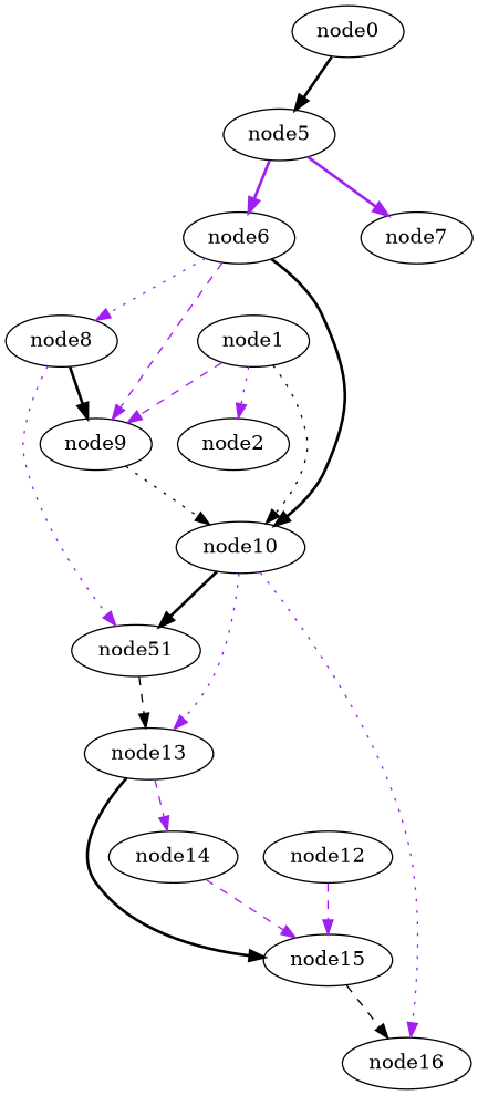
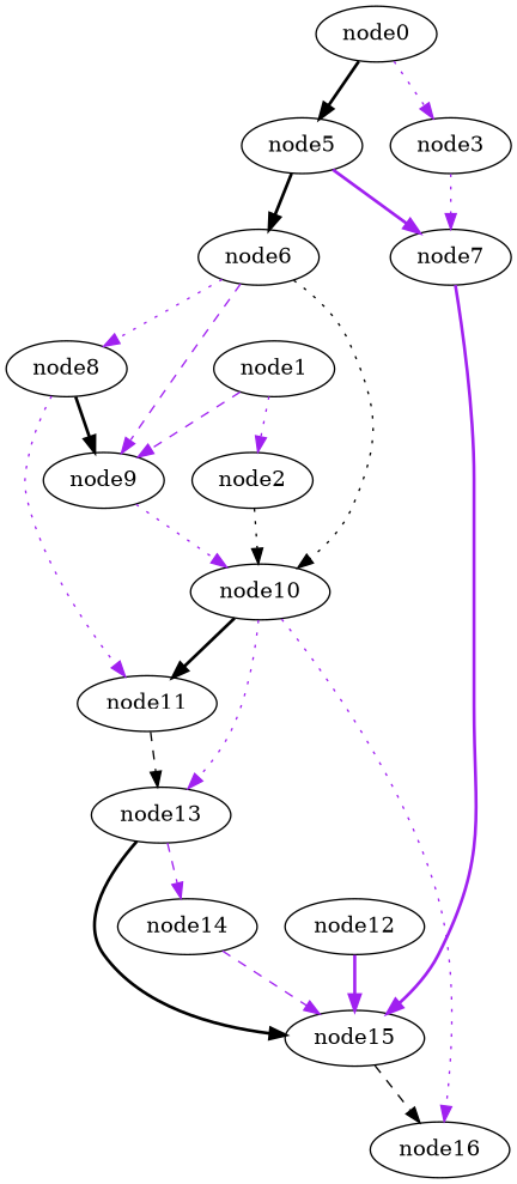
  digraph {
    edge [color=purple style=dotted]
    node15
    node16
    node14
    node13
    node12
-   node11 [label=node51]
+   node11
    node10
    node9
    node8
    node7
    node6
    node5
+   node3
    node2
    node1
    node0
    node15 -> node16 [color=black style=dashed]
    node14 -> node15 [style=dashed]
    node13 -> node15 [color=black style=bold]
    node13 -> node14 [style=dashed]
-   node12 -> node15 [style=dashed]
+   node12 -> node15 [style=bold]
    node11 -> node13 [color=black style=dashed]
    node10 -> node16
    node10 -> node13
    node10 -> node11 [color=black style=bold]
-   node9 -> node10 [color=black]
+   node9 -> node10
    node8 -> node11
    node8 -> node9 [color=black style=bold]
-   node6 -> node10 [color=black style=bold]
+   node7 -> node15 [style=bold]
+   node6 -> node10 [color=black]
    node6 -> node9 [style=dashed]
    node6 -> node8
    node5 -> node7 [style=bold]
-   node5 -> node6 [style=bold]
-   node1 -> node10 [color=black]
+   node5 -> node6 [color=black style=bold]
+   node3 -> node7
+   node2 -> node10 [color=black]
    node1 -> node9 [style=dashed]
    node1 -> node2
    node0 -> node5 [color=black style=bold]
+   node0 -> node3
  }
